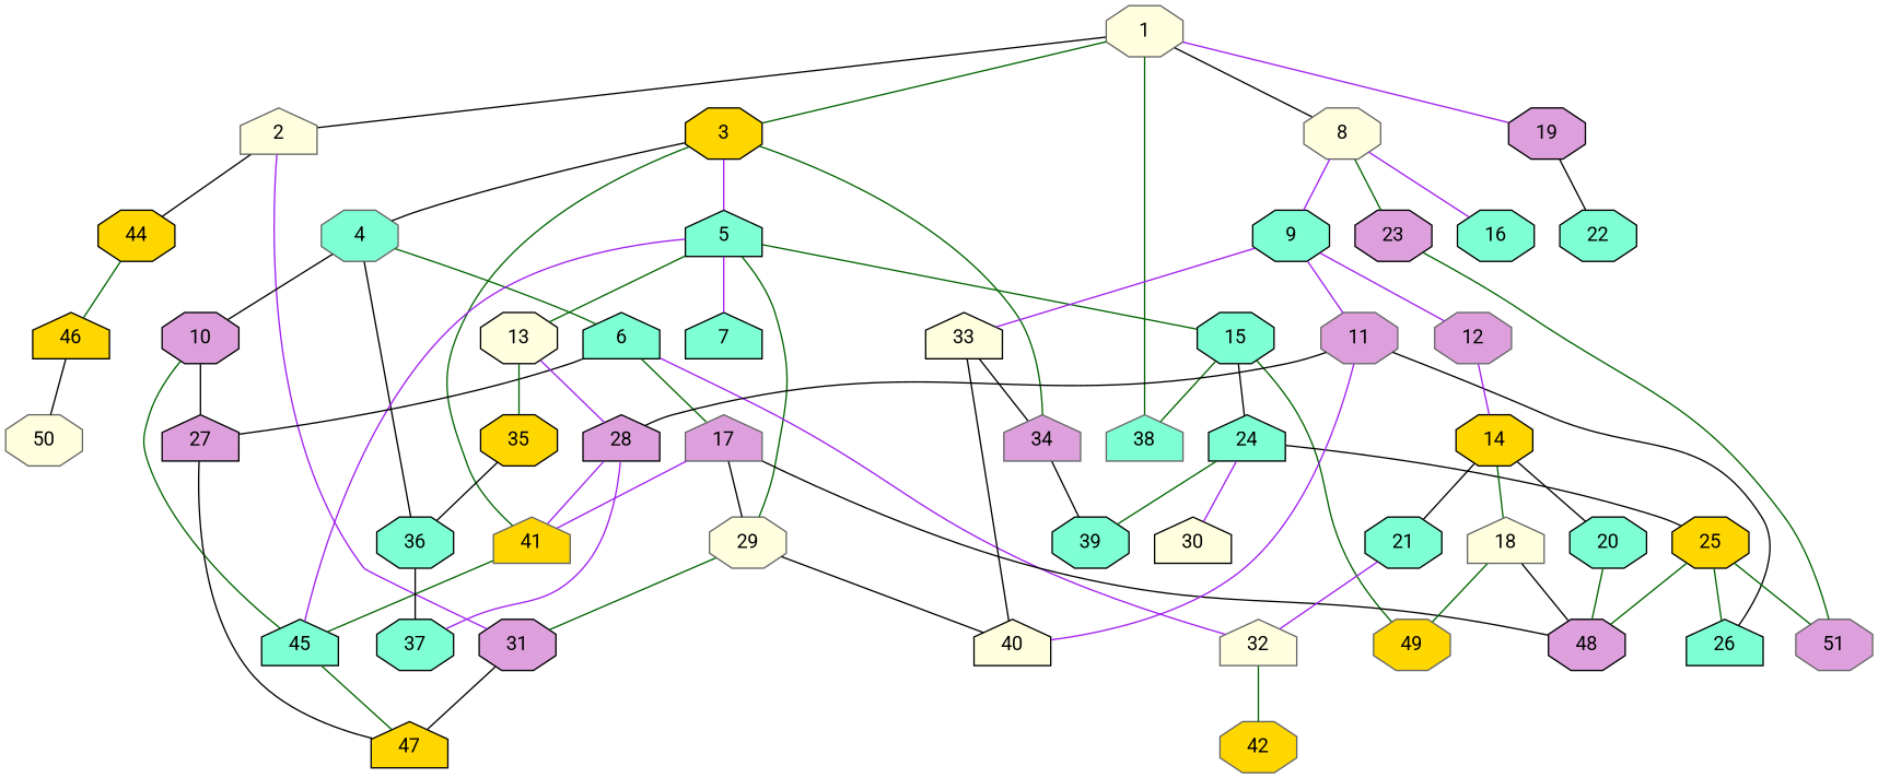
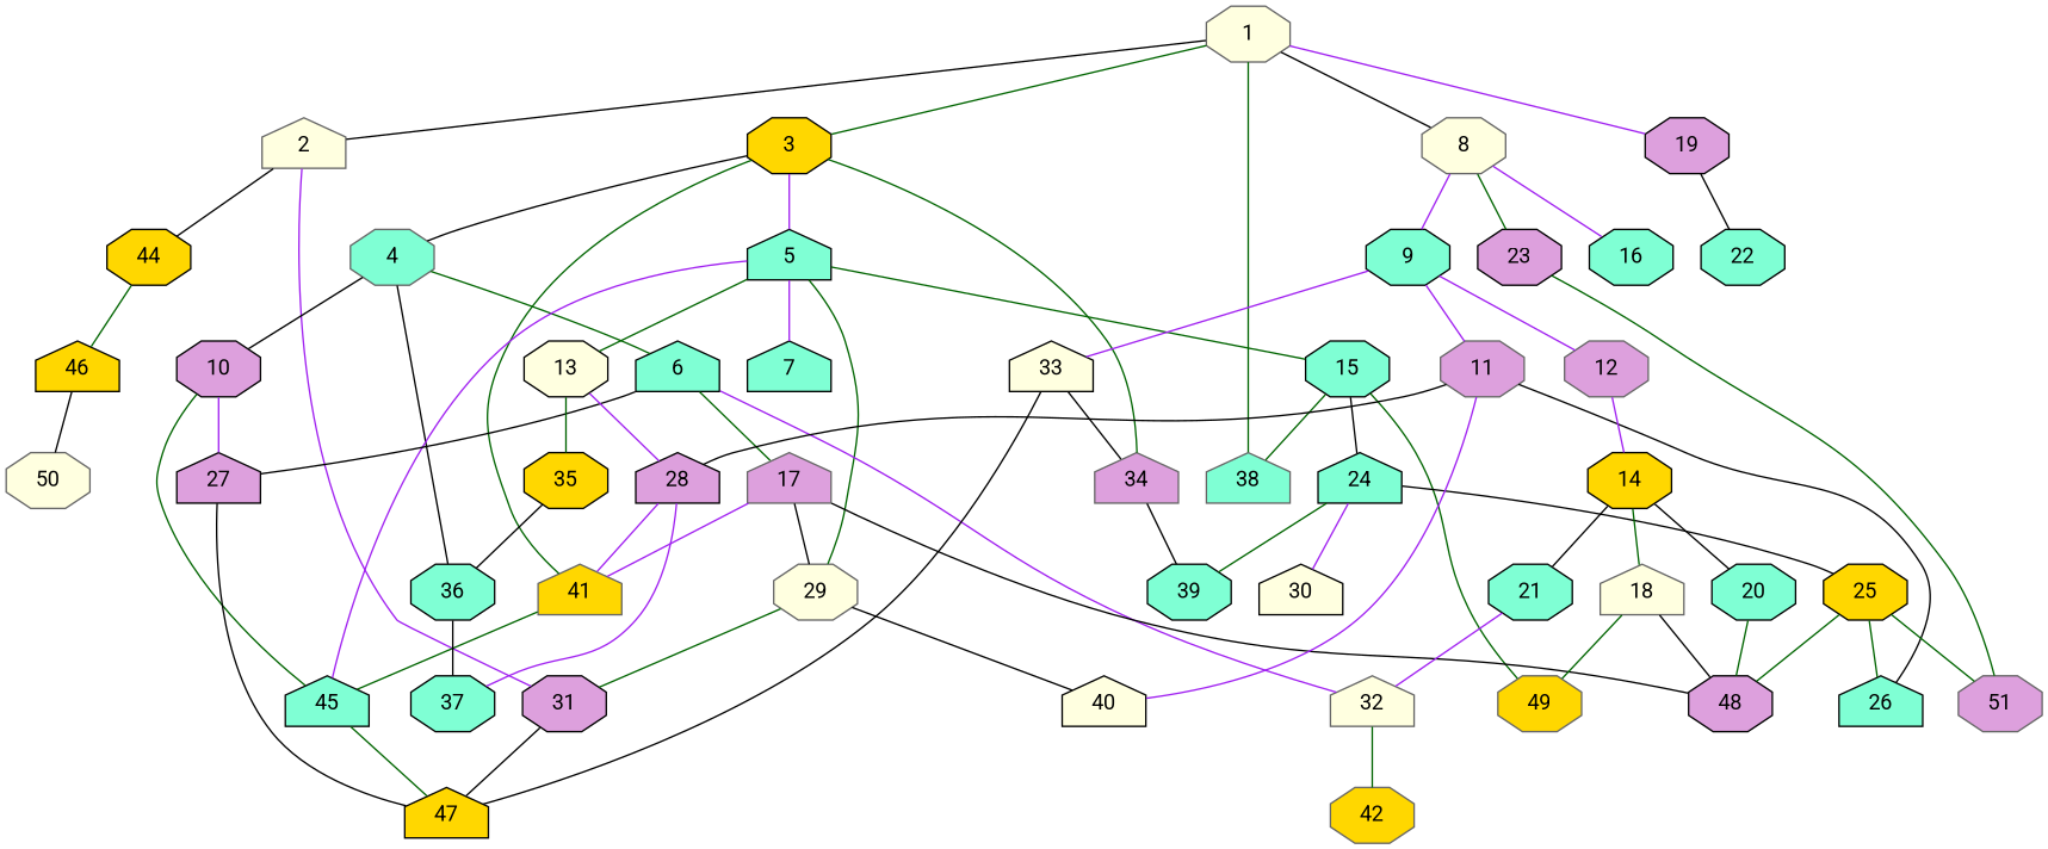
  graph {
    fontname=Roboto
    node [color=black fillcolor=aquamarine fontname=Roboto shape=octagon style=filled]
    edge [color=darkgreen fontname=Roboto]
    1 [color=gray40 fillcolor=lightyellow]
    2 [color=gray40 fillcolor=lightyellow shape=house]
    3 [fillcolor=gold]
    8 [color=gray40 fillcolor=lightyellow]
    19 [fillcolor=plum]
    38 [color=gray40 shape=house]
    31 [fillcolor=plum]
    44 [fillcolor=gold]
    4 [color=gray40]
    5 [shape=house]
    34 [color=gray40 fillcolor=plum shape=house]
    41 [color=gray40 fillcolor=gold shape=house]
    9
    16
    23 [fillcolor=plum]
    22
    47 [fillcolor=gold shape=house]
    46 [fillcolor=gold shape=house]
    6 [shape=house]
    10 [fillcolor=plum]
    36
    7 [shape=house]
    13 [fillcolor=lightyellow]
    15
    29 [color=gray40 fillcolor=lightyellow]
    45 [shape=house]
    39
    17 [color=gray40 fillcolor=plum shape=house]
    27 [fillcolor=plum shape=house]
    32 [color=gray40 fillcolor=lightyellow shape=house]
    37
    28 [fillcolor=plum shape=house]
    35 [fillcolor=gold]
    24 [shape=house]
    49 [color=gray40 fillcolor=gold]
    40 [fillcolor=lightyellow shape=house]
    48 [fillcolor=plum]
    42 [color=gray40 fillcolor=gold]
    11 [color=gray40 fillcolor=plum]
    12 [color=gray40 fillcolor=plum]
    33 [fillcolor=lightyellow shape=house]
    51 [color=gray40 fillcolor=plum]
    26 [shape=house]
    14 [fillcolor=gold]
    18 [color=gray40 fillcolor=lightyellow shape=house]
    20
    21
    25 [fillcolor=gold]
    30 [fillcolor=lightyellow shape=house]
    50 [color=gray40 fillcolor=lightyellow]
    1 -- 2 [color=black]
    1 -- 3
    1 -- 8 [color=black]
    1 -- 19 [color=purple]
    1 -- 38
    2 -- 31 [color=purple]
    2 -- 44 [color=black]
    3 -- 4 [color=black]
    3 -- 5 [color=purple]
    3 -- 34
    3 -- 41
    8 -- 9 [color=purple]
    8 -- 16 [color=purple]
    8 -- 23
    19 -- 22 [color=black]
    31 -- 47 [color=black]
    44 -- 46
    4 -- 6
    4 -- 10 [color=black]
    4 -- 36 [color=black]
    5 -- 7 [color=purple]
    5 -- 13
    5 -- 15
    5 -- 29
    5 -- 45 [color=purple]
    34 -- 39 [color=black]
    41 -- 45
    9 -- 11 [color=purple]
    9 -- 12 [color=purple]
    9 -- 33 [color=purple]
    23 -- 51
    46 -- 50 [color=black]
    6 -- 17
    6 -- 27 [color=black]
    6 -- 32 [color=purple]
    10 -- 45
-   10 -- 27 [color=black]
+   10 -- 27 [color=purple]
    36 -- 37 [color=black]
    13 -- 28 [color=purple]
    13 -- 35
    15 -- 38
    15 -- 24 [color=black]
    15 -- 49
    29 -- 31
    29 -- 40 [color=black]
    45 -- 47
    17 -- 41 [color=purple]
    17 -- 29 [color=black]
    17 -- 48 [color=black]
    27 -- 47 [color=black]
    32 -- 42
    28 -- 41 [color=purple]
    28 -- 37 [color=purple]
    35 -- 36 [color=black]
    24 -- 39
    24 -- 25 [color=black]
    24 -- 30 [color=purple]
    11 -- 28 [color=black]
    11 -- 40 [color=purple]
    11 -- 26 [color=black]
    12 -- 14 [color=purple]
    33 -- 34 [color=black]
-   33 -- 40 [color=black]
+   33 -- 47 [color=black]
    14 -- 18
    14 -- 20 [color=black]
    14 -- 21 [color=black]
    18 -- 49
    18 -- 48 [color=black]
    20 -- 48
    21 -- 32 [color=purple]
    25 -- 48
    25 -- 51
    25 -- 26
  }
